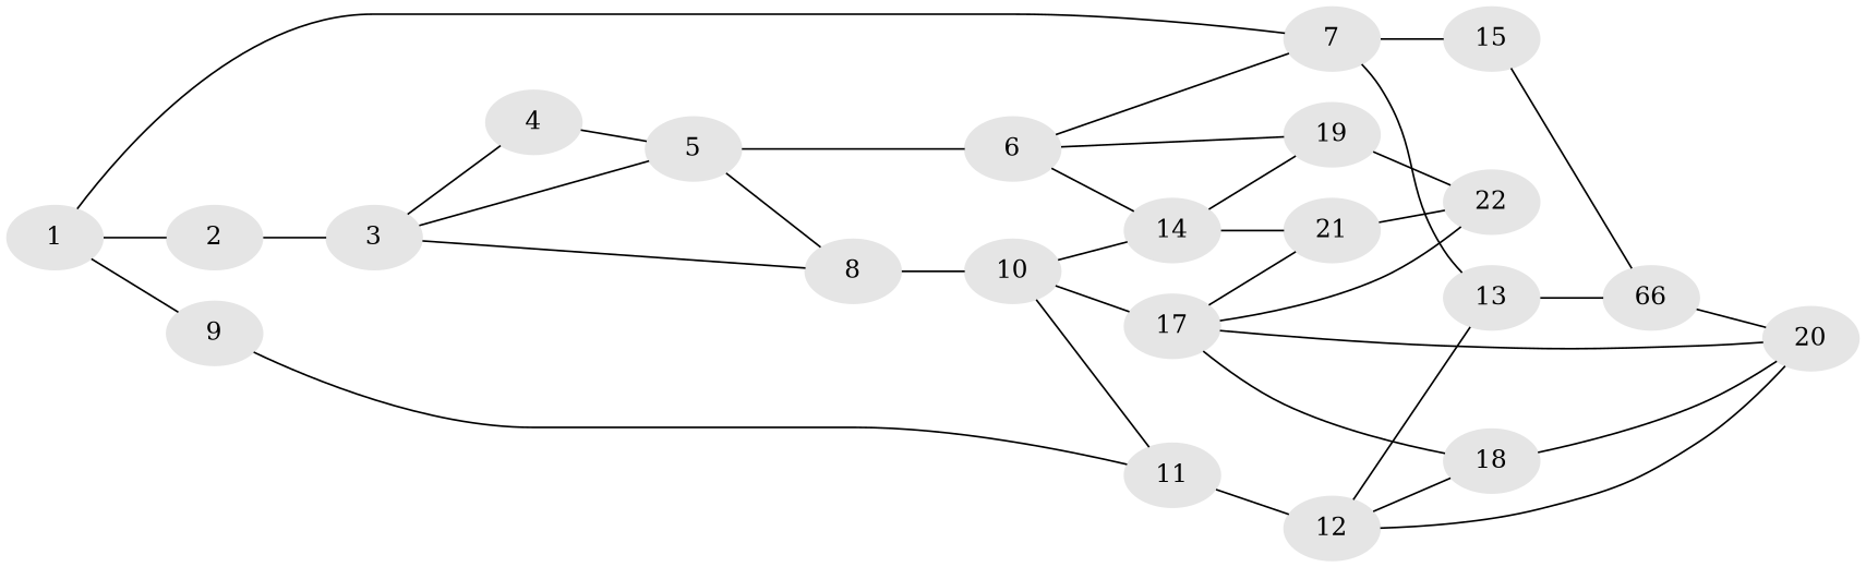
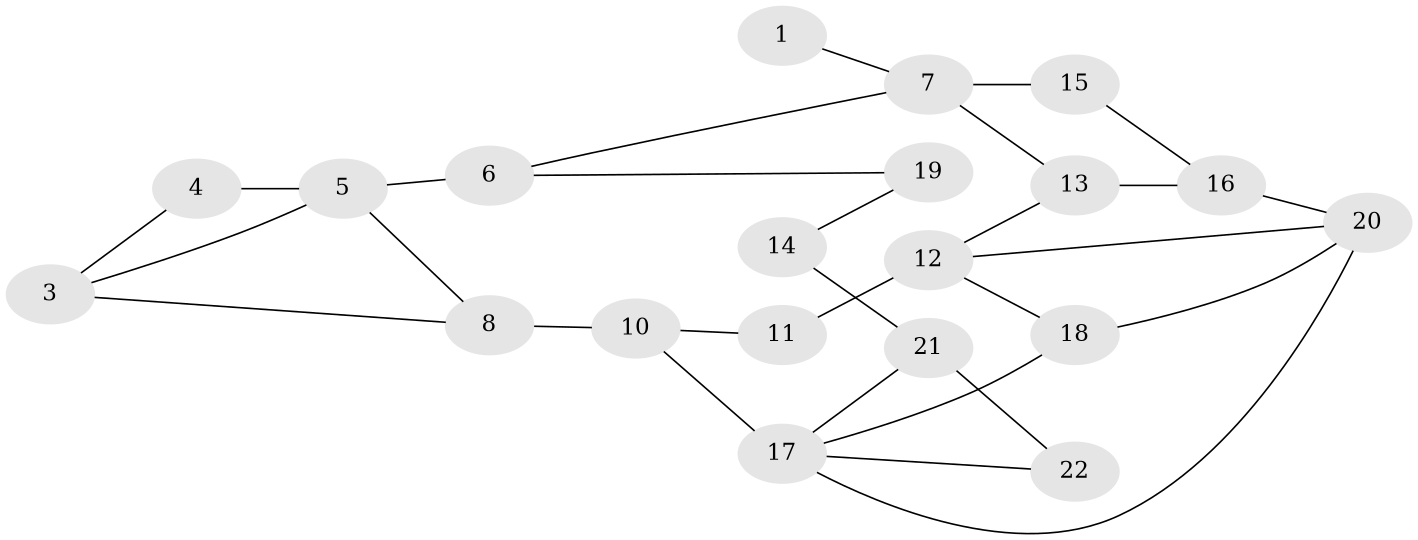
  graph {
    rankdir=LR
    node [color=gray90 style=filled]
    edge [weight=1.0]
    1
-   2
    7
-   9
    3
    13
    15
    11
    4
    5
    8
    6
    10
    14
    19
    21
    22
-   16 [label=66]
+   16
    17
    12
    18
    20
-   1 -- 2 [weight=2.0]
    1 -- 7
-   1 -- 9 [weight=2.0]
-   2 -- 3 [weight=2.0]
    7 -- 13
    7 -- 15 [weight=3.0]
-   9 -- 11
    3 -- 4
    3 -- 5
    3 -- 8 [weight=2.0]
    13 -- 16
    15 -- 16 [weight=2.0]
    11 -- 12 [weight=2.0]
    4 -- 5 [weight=2.0]
    5 -- 8
    5 -- 6 [weight=2.0]
    8 -- 10 [weight=2.0]
    6 -- 7
-   6 -- 14
    6 -- 19
    10 -- 11
-   10 -- 14 [weight=2.0]
    10 -- 17
    14 -- 19
    14 -- 21 [weight=2.0]
-   19 -- 22
    21 -- 22
    16 -- 20 [weight=3.0]
    17 -- 21
    17 -- 22 [weight=2.0]
    17 -- 18
    17 -- 20
    12 -- 13 [weight=2.0]
    12 -- 18
    12 -- 20
    18 -- 20
  }
